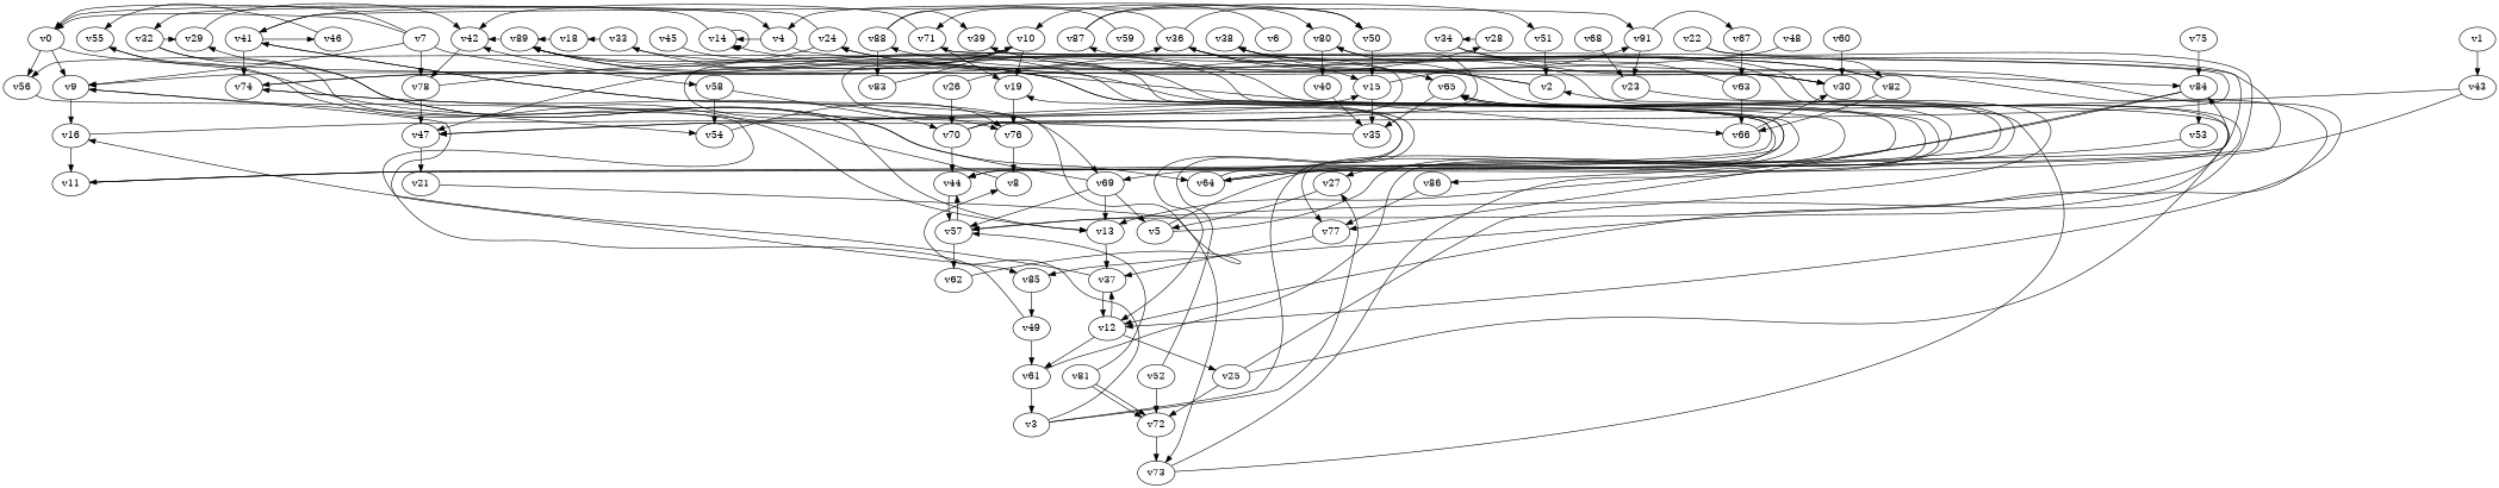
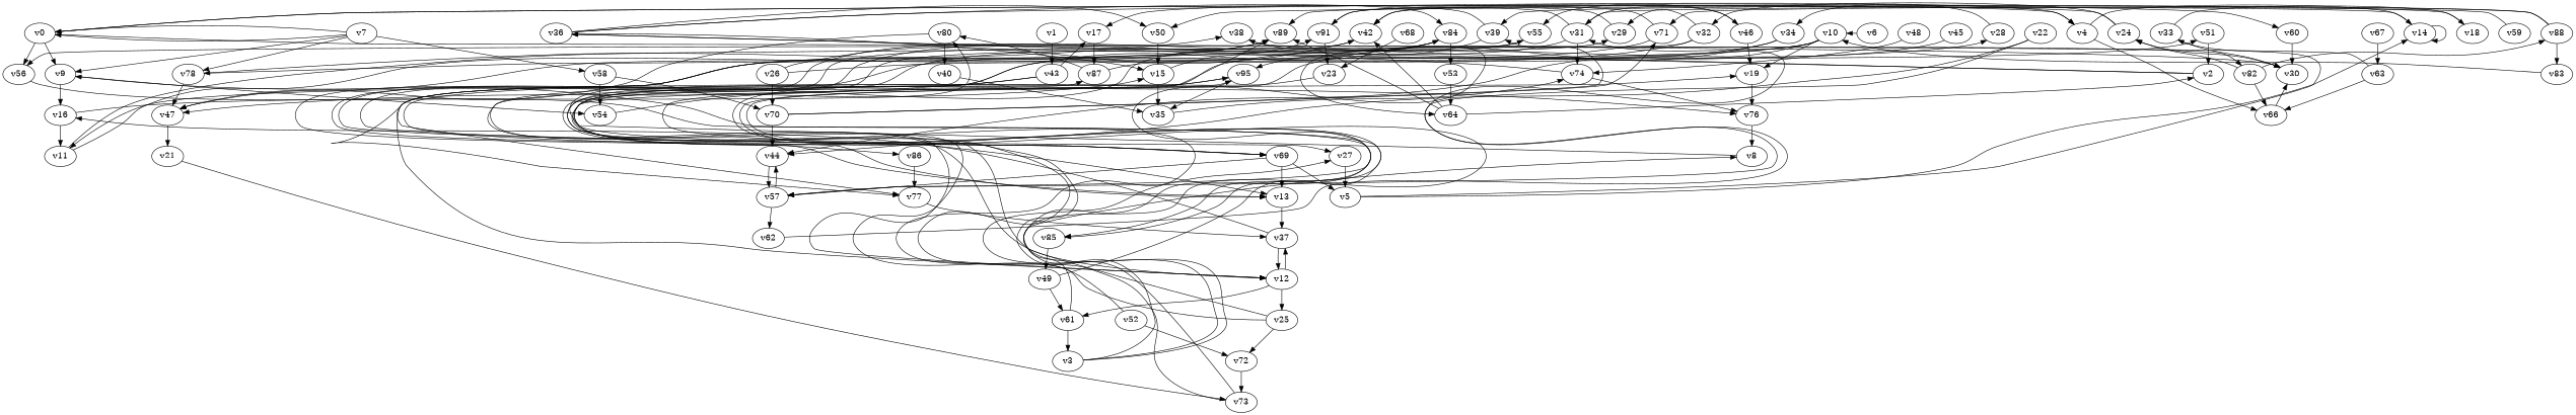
  digraph {
    node [player=1]
    v0 [player=0]
    v4 [player=0]
    v9 [player=0]
    v30
    v56
    v14
    v66 [player=0]
    v16 [player=0]
    v54
    v24 [player=0]
    v85 [player=0]
    v43 [player=0]
    v1
    v47
    v11
+   v17
    v36 [player=0]
    v2
    v38
    v15
    v84
    v50 [player=0]
    v57 [player=0]
    v3
    v8
    v27
    v89 [player=0]
    v55 [player=0]
    v5
    v42 [player=0]
    v77
-   v41
+   v41 [label=v31]
    v33
    v18 [player=0]
    v6 [player=0]
    v10
    v12
    v19
    v44
    v7 [player=0]
    v58
    v78 [player=0]
    v70 [player=0]
    v82
    v13 [player=0]
    v76 [player=0]
    v25 [player=0]
    v37 [player=0]
    v61
    v21
    v72
    v80
-   v65 [player=0]
+   v65 [player=0 label=v95]
    n54 [label=v91 player=0]
    v74
    v46 [player=0]
    v69 [player=0]
    v35
    v23
    v60
    v87
    v51 [player=0]
    v73
    v22
    v62
    v32
    v29 [player=0]
    v64 [player=0]
    v40
    v53
    v26
    v28
    v34 [player=0]
    v39 [player=0]
    v71
    v49 [player=0]
    v86
    v45 [player=0]
    v48 [player=0]
    v52
    v59
    v63 [player=0]
    v67
    v68
-   v75
    v88
-   v81 [player=0]
    v83
    v0 -> v4 [constraint="(time >= 6) && (time <= 19)"]
    v0 -> v9
    v0 -> v30 [constraint="time % 6 == 0"]
    v0 -> v56
    v4 -> v14 [constraint="time == 10"]
    v4 -> v66 [constraint="(time >= 2) && (time <= 23)"]
    v9 -> v16
    v9 -> v54 [constraint="(time >= 2) && (time <= 18)"]
    v30 -> v24 [constraint="time >= 14"]
    v56 -> v85 [constraint="(time >= 6) && (time <= 24)"]
    v14 -> v14
    v14 -> v41 [constraint="(time >= 6) && (time <= 18)"]
    v66 -> v30 [constraint="time == 11"]
    v16 -> v11
    v16 -> v15 [constraint="time == 18"]
    v54 -> v76 [constraint="time <= 6"]
-   v24 -> v9 [constraint="time == 17"]
+   v24 -> v0 [constraint="time == 17"]
    v24 -> v32 [constraint="(time >= 6) && (time <= 25)"]
    v85 -> v49
    v43 -> v47 [constraint="time % 5 == 3"]
    v43 -> v11 [constraint="time % 3 == 1"]
+   v43 -> v17 [constraint="time <= 18"]
    v1 -> v43
    v47 -> v21
    v11 -> v38 [constraint="time == 17"]
    v11 -> v89 [constraint="time >= 1"]
+   v17 -> v87
    v36 -> v4 [constraint="time >= 15"]
    v36 -> v15 [constraint="(time >= 6) && (time <= 24)"]
    v36 -> v84 [constraint="time == 6"]
    v36 -> v50 [constraint="time <= 10"]
    v2 -> v36 [constraint="time == 3"]
    v2 -> v38 [constraint="(time % 3 == 1) || (time % 4 == 2)"]
    v38 -> v57 [constraint="time >= 10"]
    v15 -> n54 [constraint="time % 3 == 2"]
    v15 -> v35
    v84 -> v77 [constraint="time % 4 == 1"]
    v84 -> v13 [constraint="time >= 13"]
    v84 -> v53
    v50 -> v15
    v57 -> v44 [constraint="time <= 20"]
    v57 -> v62
    v3 -> v8 [constraint="time == 10"]
    v3 -> v27 [constraint="time == 6"]
    v3 -> v89 [constraint="time % 3 == 1"]
    v8 -> v55 [constraint="time == 20"]
    v27 -> v5
-   v89 -> v42 [constraint="time == 3"]
+   v26 -> v42 [constraint="time == 3"]
    v89 -> v77 [constraint="time == 4"]
    v55 -> v13 [constraint="time == 0"]
    v5 -> v14 [constraint="time >= 6"]
    v5 -> v33 [constraint="time % 3 == 2"]
    v42 -> v78 [constraint="time % 3 == 0"]
    v77 -> v37
    v41 -> n54 [constraint="time % 5 == 1"]
    v41 -> v74
    v41 -> v46 [constraint="time == 8"]
    v41 -> v69 [constraint="time >= 6"]
    v33 -> v30 [constraint="time == 9"]
    v33 -> v18 [constraint="time % 2 == 0"]
    v18 -> v89 [constraint="time == 10"]
    v6 -> v10 [constraint="time == 19"]
    v10 -> v47 [constraint="time == 2"]
    v10 -> v12 [constraint="time >= 7"]
    v10 -> v19
    v10 -> v44 [constraint="time >= 15"]
    v12 -> v25
    v12 -> v37
    v12 -> v61
    v19 -> v76
    v44 -> v57
    v7 -> v0 [constraint="time == 0"]
    v7 -> v0 [constraint="time <= 18"]
    v7 -> v9 [constraint="time % 3 == 2"]
    v7 -> v58
    v7 -> v78
    v58 -> v54
    v58 -> v70
    v78 -> v47
    v78 -> v82 [constraint="time == 18"]
    v70 -> v44
    v70 -> v39 [constraint="time % 4 == 1"]
    v70 -> v71 [constraint="time == 20"]
    v82 -> v66
    v82 -> v24 [constraint="time == 9"]
    v82 -> v88 [constraint="time >= 9"]
    v13 -> v37
    v76 -> v8
    v25 -> v84 [constraint="time >= 6"]
    v25 -> v72
    v25 -> v80 [constraint="(time >= 6) && (time <= 18)"]
    v37 -> v16 [constraint="time >= 14"]
    v37 -> v12
    v61 -> v3
    v61 -> v65 [constraint="time >= 10"]
    v21 -> v73 [constraint="time >= 13"]
    v72 -> v73
    v80 -> v47 [constraint="(time % 4 == 0) || (time % 4 == 0)"]
    v80 -> v40
    v65 -> v35
    v65 -> v86 [constraint="(time >= 1) && (time <= 20)"]
    n54 -> v23
-   n54 -> v67 [constraint="time % 6 == 5"]
+   n54 -> v60 [constraint="time % 6 == 5"]
    v74 -> v36 [constraint="time % 3 == 1"]
    v74 -> v76 [constraint="time == 19"]
    v46 -> v55 [constraint="time % 5 == 4"]
-   v71 -> v19
+   v46 -> v19
    v69 -> v57
    v69 -> v5
    v69 -> v13
    v69 -> v29 [constraint="time == 10"]
    v35 -> v74 [constraint="time % 2 == 0"]
    v23 -> v12 [constraint="time >= 8"]
    v60 -> v30
    v87 -> v80 [constraint="time >= 4"]
    v87 -> v51 [constraint="time % 3 == 0"]
    v51 -> v2
    v73 -> v65 [constraint="time >= 12"]
    v73 -> v87 [constraint="time == 3"]
    v22 -> v57 [constraint="time == 7"]
    v22 -> v44 [constraint="(time >= 5) && (time <= 25)"]
    v62 -> v41 [constraint="time % 4 == 3"]
    v32 -> v13 [constraint="time == 13"]
    v32 -> v29 [constraint="time == 13"]
    v32 -> v64 [constraint="time <= 5"]
    v29 -> v42 [constraint="time == 12"]
    v64 -> v2 [constraint="time >= 5"]
    v64 -> v89 [constraint="time >= 2"]
    v64 -> v42 [constraint="time % 5 == 4"]
    v40 -> v35
    v53 -> v64
    v26 -> v70
    v26 -> v28 [constraint="(time % 3 == 1) || (time % 5 == 1)"]
    v28 -> v34 [constraint="time >= 4"]
    v34 -> v85 [constraint="time == 9"]
    v34 -> v12 [constraint="time <= 23"]
+   v39 -> v17 [constraint="time % 5 == 0"]
    v39 -> v65 [constraint="(time % 4 == 0) || (time % 5 == 1)"]
    v71 -> v42 [constraint="time % 6 == 1"]
    v71 -> v69 [constraint="time >= 9"]
    v49 -> v9 [constraint="time == 1"]
    v49 -> v61
    v86 -> v77
    v45 -> v27 [constraint="time % 4 == 0"]
    v48 -> v74 [constraint="time >= 9"]
    v52 -> v19 [constraint="time >= 10"]
    v52 -> v72
    v59 -> v71 [constraint="(time % 4 == 1) || (time % 5 == 0)"]
    v63 -> v56 [constraint="time % 6 == 5"]
    v63 -> v66
    v67 -> v63
    v68 -> v23
-   v75 -> v84
    v88 -> v50 [constraint="time >= 7"]
    v88 -> v39 [constraint="time % 3 == 2"]
    v88 -> v83
-   v81 -> v57 [constraint="time >= 11"]
-   v81 -> v72 [constraint="(time >= 2) && (time <= 21)"]
-   v81 -> v72
    v83 -> v10 [constraint="time == 6"]
  }
